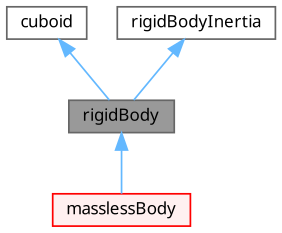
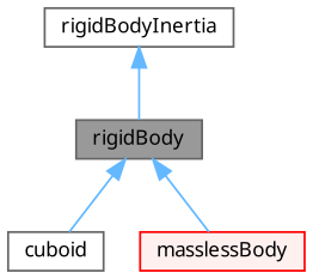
  digraph {
    fontname="Noto Sans"
    node [color=gray40 fillcolor=white fontname="Noto Sans" fontsize=10 shape=box style=filled]
    edge [color=steelblue1 dir=back fontname="Noto Sans" fontsize=10 labelfontname=Helvetica labelfontsize=10 style=solid]
    n1 [fillcolor=grey60 fontcolor=black height=0.2 label=rigidBody width=0.4]
    n2 [height=0.2 label=cuboid width=0.4]
    n3 [color=red fillcolor="#FFF0F0" height=0.2 label=masslessBody width=0.4]
    n4 [height=0.2 label=rigidBodyInertia width=0.4]
-   n2 -> n1
+   n1 -> n2
    n1 -> n3
    n4 -> n1
  }
